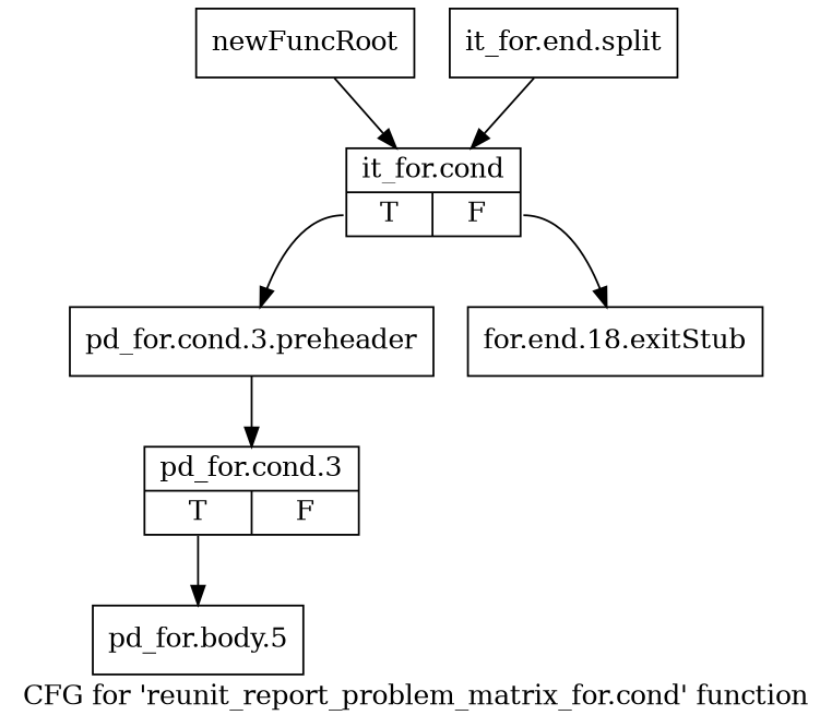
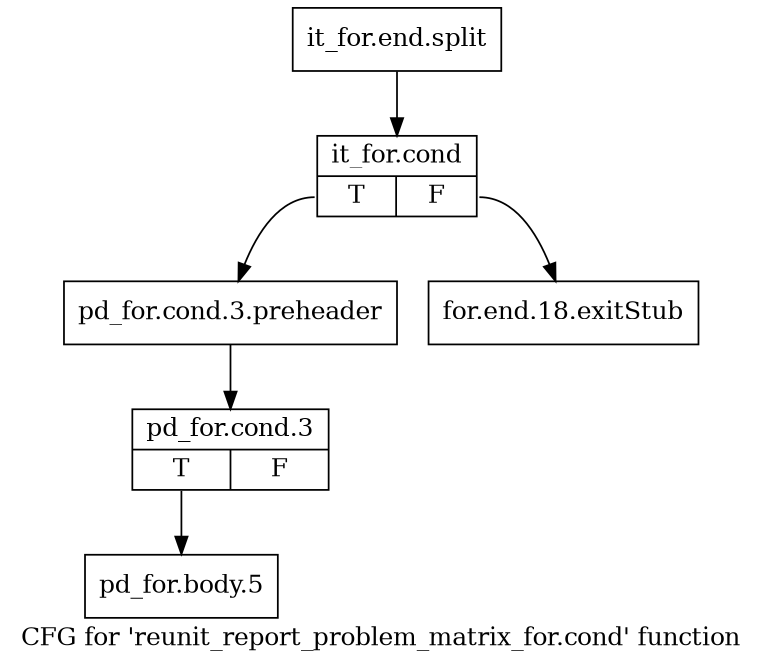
  digraph {
    label="CFG for 'reunit_report_problem_matrix_for.cond' function"
    node [shape=record]
-   n1 [label="{newFuncRoot}"]
    n2 [label="{it_for.cond|{<s0>T|<s1>F}}"]
    n3 [label="{for.end.18.exitStub}"]
    n4 [label="{pd_for.cond.3.preheader}"]
    n5 [label="{pd_for.cond.3|{<s0>T|<s1>F}}"]
    n6 [label="{pd_for.body.5}"]
    n7 [label="{it_for.end.split}"]
-   n1 -> n2
    n2 -> n3 [tailport=s1]
    n2 -> n4 [tailport=s0]
    n4 -> n5
    n5 -> n6 [tailport=s0]
    n7 -> n2
  }
